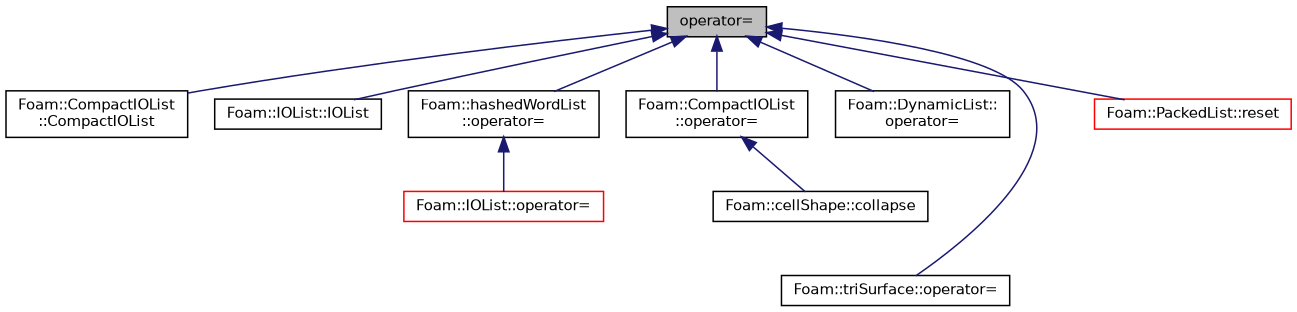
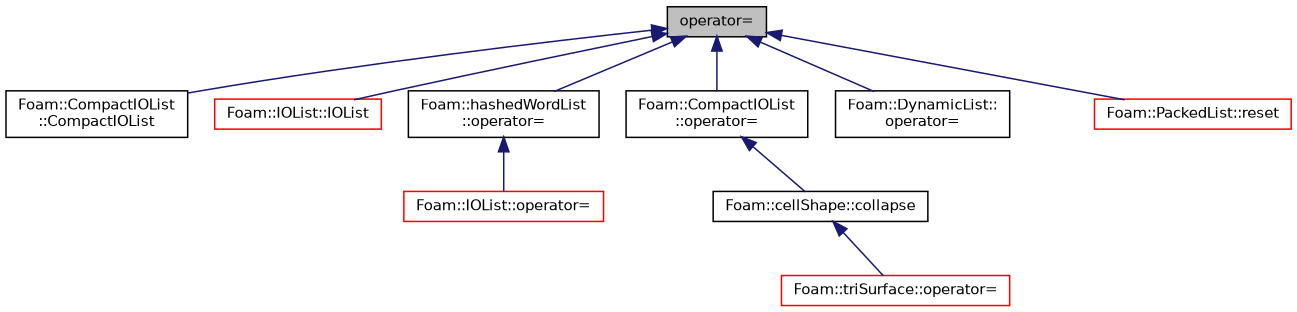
  digraph {
    rankdir=TB
    node [color=black fontname=Helvetica fontsize=10 shape=record]
    edge [color=midnightblue dir=back fontname=Helvetica fontsize=10 labelfontname=Helvetica labelfontsize=10 style=solid]
    n1 [fillcolor=grey75 fontcolor=black height=0.2 label="operator=" style=filled width=0.4]
    n2 [height=0.2 label="Foam::CompactIOList\l::CompactIOList" width=0.4]
-   n3 [height=0.2 label="Foam::IOList::IOList" width=0.4]
+   n3 [color=red height=0.2 label="Foam::IOList::IOList" width=0.4]
    n4 [height=0.2 label="Foam::hashedWordList\l::operator=" width=0.4]
    n5 [height=0.2 label="Foam::CompactIOList\l::operator=" width=0.4]
    n6 [height=0.2 label="Foam::DynamicList::\loperator=" width=0.4]
-   n7 [height=0.2 label="Foam::triSurface::operator=" width=0.4]
+   n7 [color=red height=0.2 label="Foam::triSurface::operator=" width=0.4]
    n8 [color=red height=0.2 label="Foam::PackedList::reset" width=0.4]
    n9 [height=0.2 label="Foam::cellShape::collapse" width=0.4]
    n10 [color=red height=0.2 label="Foam::IOList::operator=" width=0.4]
    n1 -> n2
    n1 -> n3
    n1 -> n4
    n1 -> n5
    n1 -> n6
-   n1 -> n7
+   n9 -> n7
    n1 -> n8
    n4 -> n10
    n5 -> n9
  }
